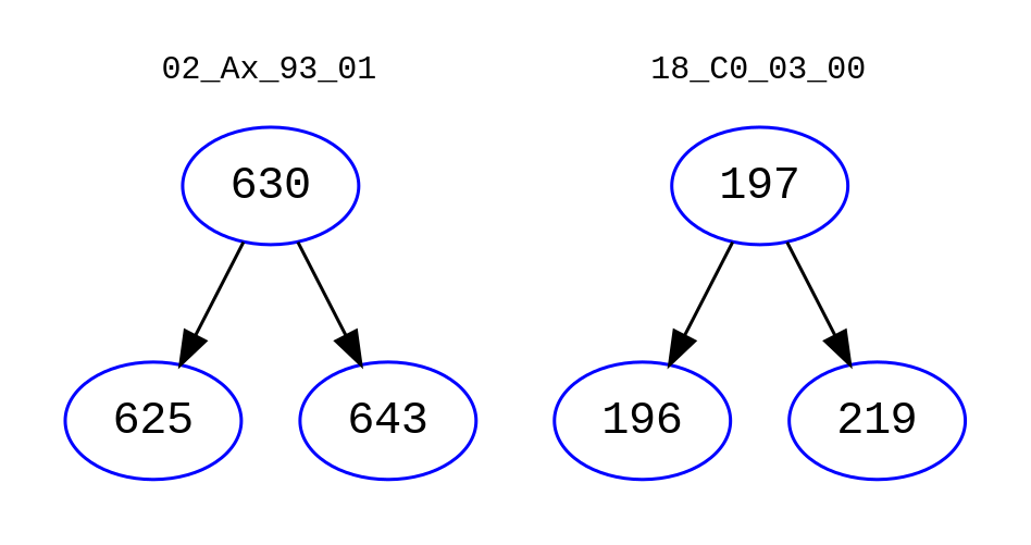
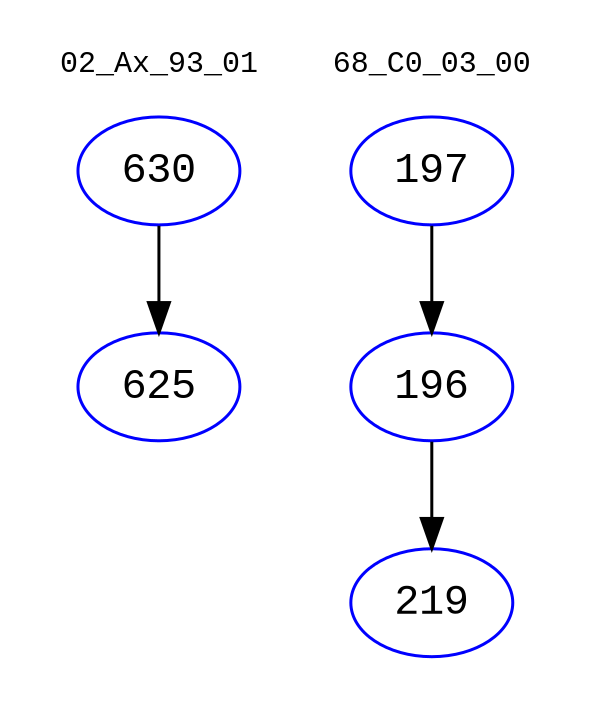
  digraph {
    fontname="Liberation Mono"
    node [color=blue fontname="Liberation Mono"]
    edge [color=black fontname="Liberation Mono"]
    n1 [label=630]
    n2 [label=625]
-   n3 [label=643]
    n4 [label=197]
    n5 [label=196]
    n6 [label=219]
    subgraph cluster_1 {
      color=white
      fontsize=10
      label="02_Ax_93_01"
      n1
      n2
-     n3
    }
    subgraph cluster_2 {
      color=white
      fontsize=10
-     label="18_C0_03_00"
+     label="68_C0_03_00"
      n4
      n5
      n6
    }
    n1 -> n2
-   n1 -> n3
    n4 -> n5
-   n4 -> n6
+   n5 -> n6
  }
